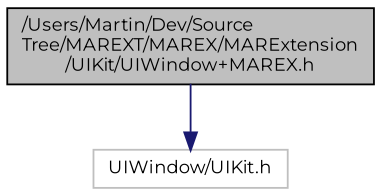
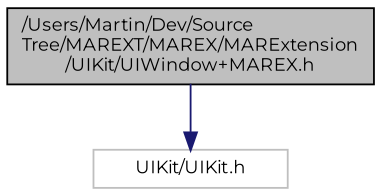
  digraph {
    fontname=Montserrat
    node [fontname=Montserrat fontsize=10 shape=record style=filled]
    n1 [color=black fillcolor=grey75 fontcolor=black height=0.2 label="/Users/Martin/Dev/Source\lTree/MAREXT/MAREX/MARExtension\l/UIKit/UIWindow+MAREX.h" width=0.4]
-   n2 [color=grey75 fillcolor=white height=0.2 label="UIWindow/UIKit.h" width=0.4]
+   n2 [color=grey75 fillcolor=white height=0.2 label="UIKit/UIKit.h" width=0.4]
    n1 -> n2 [color=midnightblue fontname=Montserrat fontsize=10 labelfontname=Helvetica labelfontsize=10 style=solid]
  }
